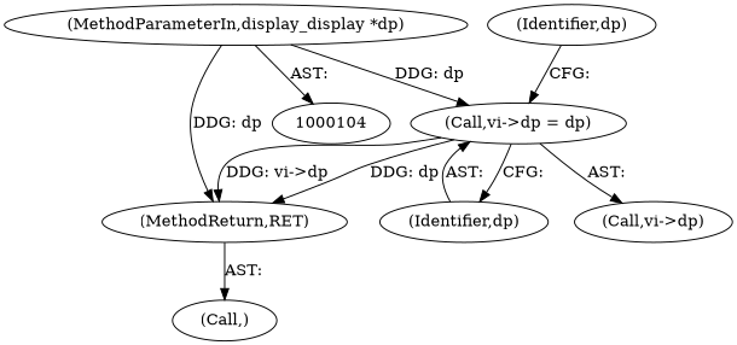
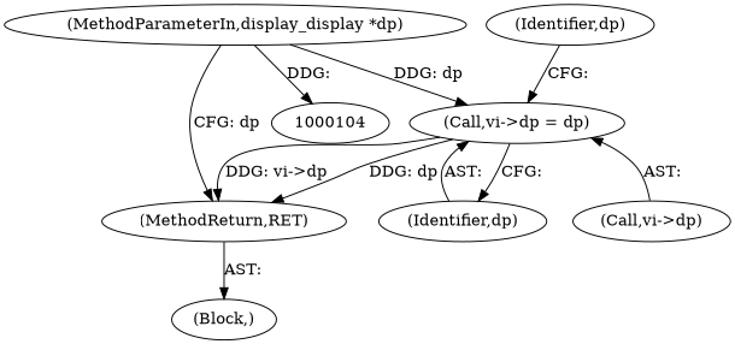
  digraph {
    n1 [label="(Call,vi->dp = dp)"]
    n2 [label="(Identifier,dp)"]
    n3 [label="(MethodReturn,RET)"]
-   n4 [label="(Call,)"]
+   n4 [label="(Block,)"]
    n5 [label="(MethodParameterIn,display_display *dp)"]
    1000104
    n7 [label="(Identifier,dp)"]
    n8 [label="(Call,vi->dp)"]
    n1 -> n2 [label="CFG: "]
    n1 -> n3 [label="DDG: vi->dp"]
    n1 -> n3 [label="DDG: dp"]
    n2 -> n1 [label="AST: "]
    n3 -> n4 [label="AST: "]
    n5 -> n1 [label="DDG: dp"]
-   n5 -> n3 [label="DDG: dp"]
-   n5 -> 1000104 [label="AST: "]
+   n5 -> n3 [label="CFG: dp"]
+   n5 -> 1000104 [label="DDG: "]
    n7 -> n1 [label="CFG: "]
-   n1 -> n8 [label="AST: "]
+   n8 -> n1 [label="AST: "]
  }
